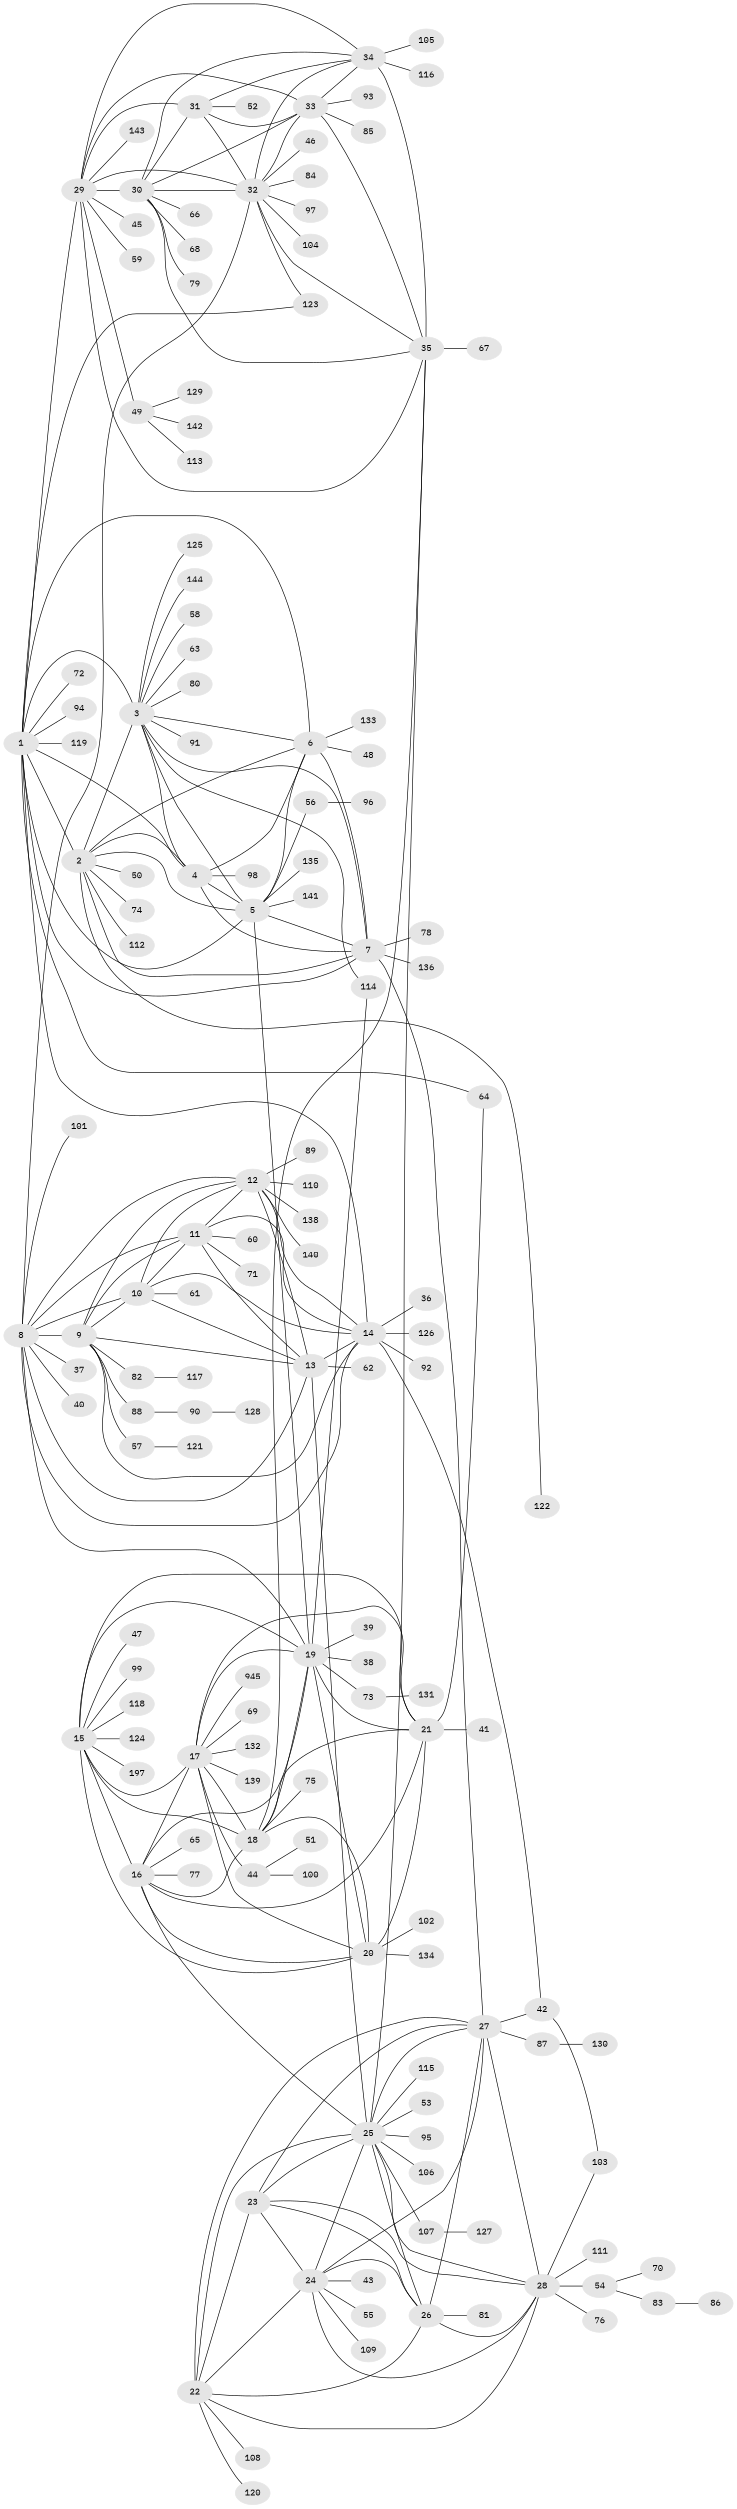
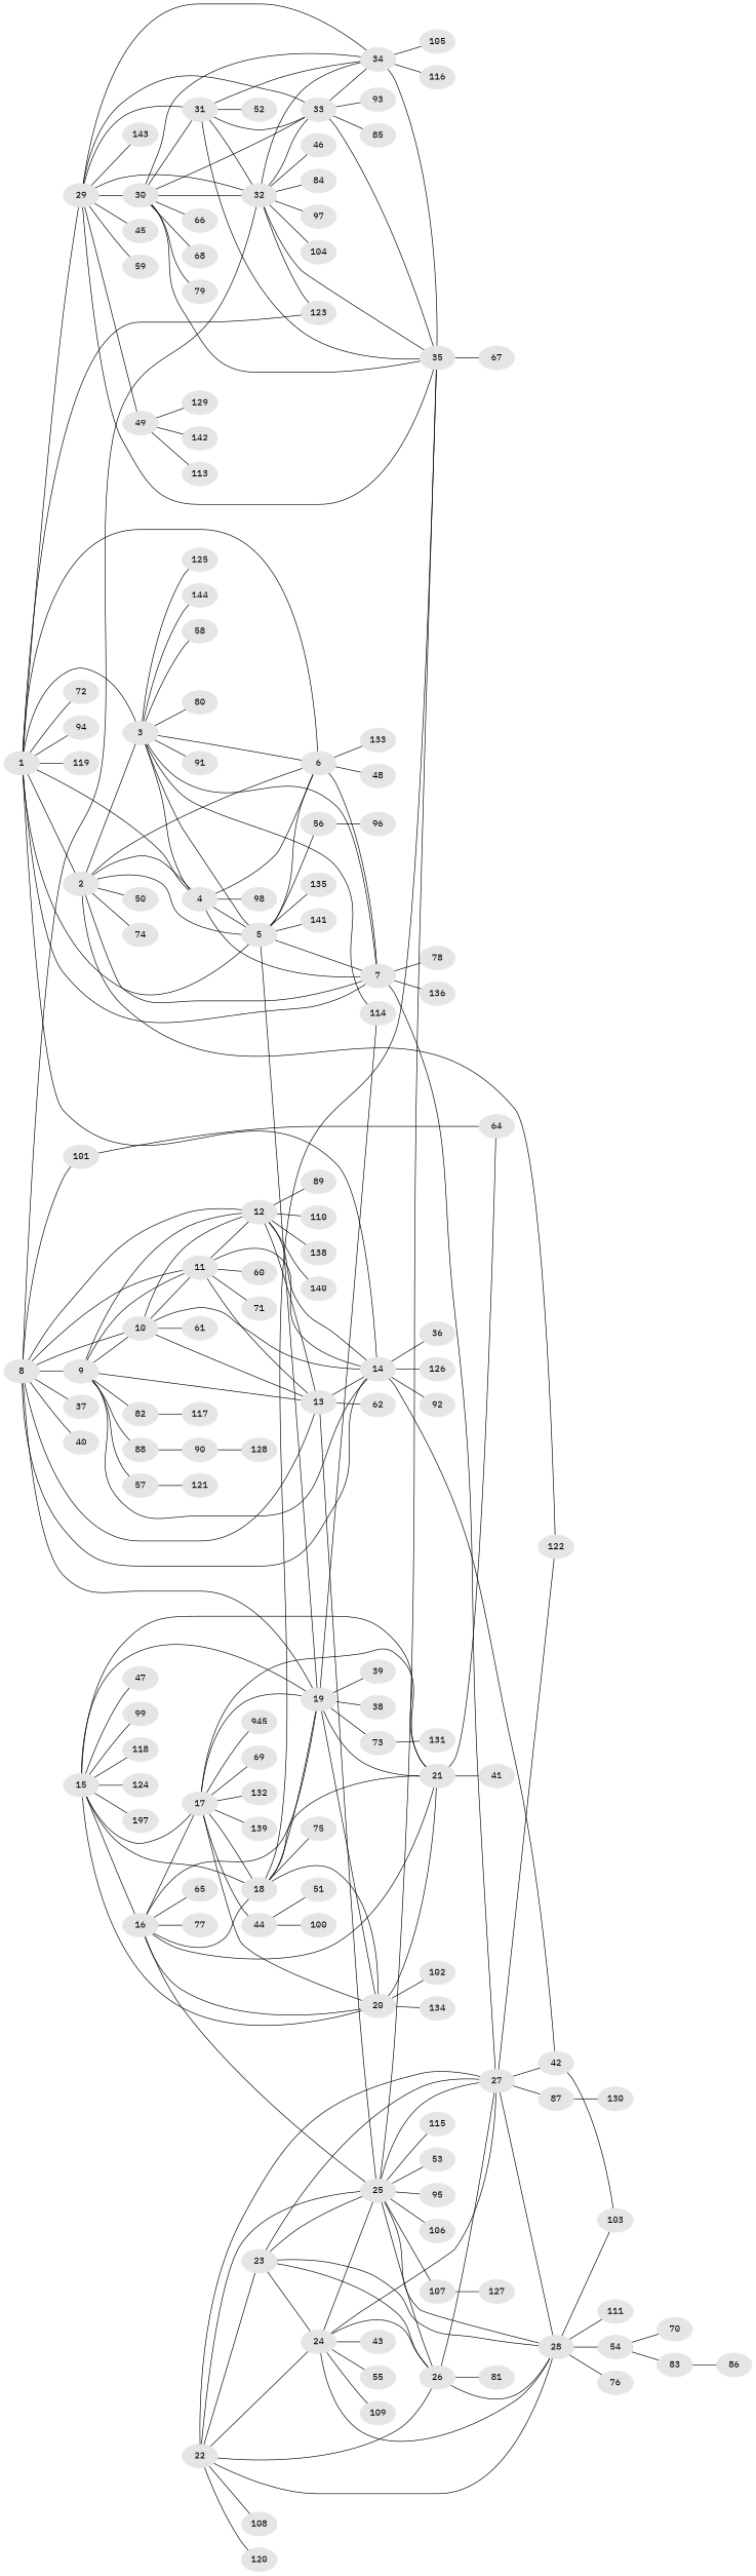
  graph {
    fontname="IBM Plex Mono"
    rankdir=LR
    node [color=gray90 fontname="IBM Plex Mono" style=filled]
    edge [fontname="IBM Plex Mono"]
    1
    2
    3
    4
    5
    6
    7
    14
    29
    64
    72
    94
    119
    123
    50
    74
-   112
    122
    58
-   63
    80
    91
    114
    125
    144
    98
    19
    56
    135
    141
    48
    133
    27
    78
    136
    36
    42
    92
    126
    32
    35
    30
    31
    33
    34
    45
    49
    59
    143
    20
    21
    38
    39
    73
    96
    28
    87
    8
    9
    10
    11
    12
    13
    37
    40
    101
    57
    82
    88
    61
    71
    60
    89
    110
    138
    140
    25
    62
    46
    84
    97
    104
    121
    117
    90
    26
    53
    95
    106
    107
    115
    103
    15
    16
    17
    18
    47
    99
    118
    124
    n101 [label=197]
    65
    77
    44
    69
    132
    139
    n108 [label=945]
    75
    102
    134
    41
    51
    100
    67
    131
    22
    23
    24
    108
    120
    43
    55
    109
    81
    54
    76
    111
    127
    130
    70
    83
    66
    68
    79
    52
    85
    93
    105
    116
    113
    129
    142
    86
    128
    1 -- 2
    1 -- 3
    1 -- 4
    1 -- 5
    1 -- 6
    1 -- 7
    1 -- 14
    1 -- 29
-   1 -- 64
+   101 -- 64
    1 -- 72
    1 -- 94
    1 -- 119
    1 -- 123
    2 -- 3
    2 -- 4
    2 -- 5
    2 -- 6
    2 -- 7
    2 -- 50
    2 -- 74
-   2 -- 112
    2 -- 122
    3 -- 4
    3 -- 5
    3 -- 6
    3 -- 7
    3 -- 58
-   3 -- 63
    3 -- 80
    3 -- 91
    3 -- 114
    3 -- 125
    3 -- 144
    4 -- 5
    4 -- 6
    4 -- 7
    4 -- 98
    5 -- 6
    5 -- 7
    5 -- 19
    5 -- 56
    5 -- 135
    5 -- 141
    6 -- 7
    6 -- 48
    6 -- 133
    7 -- 27
    7 -- 78
    7 -- 136
    14 -- 36
    14 -- 42
    14 -- 92
    14 -- 126
    29 -- 32
    29 -- 35
    29 -- 30
    29 -- 31
    29 -- 33
    29 -- 34
    29 -- 45
    29 -- 49
    29 -- 59
    29 -- 143
    19 -- 114
    19 -- 20
    19 -- 21
    19 -- 38
    19 -- 39
    19 -- 73
    56 -- 96
+   27 -- 122
    27 -- 42
    27 -- 28
    27 -- 87
    42 -- 103
    32 -- 123
    32 -- 35
    32 -- 33
    32 -- 34
    32 -- 46
    32 -- 84
    32 -- 97
    32 -- 104
    35 -- 67
    30 -- 32
    30 -- 35
    30 -- 31
    30 -- 33
    30 -- 34
    30 -- 66
    30 -- 68
    30 -- 79
    31 -- 32
+   31 -- 35
    31 -- 33
    31 -- 34
    31 -- 52
    33 -- 35
    33 -- 34
    33 -- 85
    33 -- 93
    34 -- 35
    34 -- 105
    34 -- 116
    49 -- 113
    49 -- 129
    49 -- 142
    20 -- 21
    20 -- 102
    20 -- 134
    21 -- 64
    21 -- 41
    73 -- 131
    28 -- 103
    28 -- 54
    28 -- 76
    28 -- 111
    87 -- 130
    8 -- 14
    8 -- 19
    8 -- 32
    8 -- 9
    8 -- 10
    8 -- 11
    8 -- 12
    8 -- 13
    8 -- 37
    8 -- 40
    8 -- 101
    9 -- 14
    9 -- 10
    9 -- 11
    9 -- 12
    9 -- 13
    9 -- 57
    9 -- 82
    9 -- 88
    10 -- 14
    10 -- 11
    10 -- 12
    10 -- 13
    10 -- 61
    11 -- 14
    11 -- 12
    11 -- 13
    11 -- 71
    11 -- 60
    12 -- 14
    12 -- 13
    12 -- 89
    12 -- 110
    12 -- 138
    12 -- 140
    13 -- 14
    13 -- 25
    13 -- 62
    57 -- 121
    82 -- 117
    88 -- 90
    25 -- 27
    25 -- 35
    25 -- 28
    25 -- 26
    25 -- 53
    25 -- 95
    25 -- 106
    25 -- 107
    25 -- 115
    90 -- 128
    26 -- 27
    26 -- 28
    26 -- 81
    107 -- 127
    15 -- 19
    15 -- 20
    15 -- 21
    15 -- 16
    15 -- 17
    15 -- 18
    15 -- 47
    15 -- 99
    15 -- 118
    15 -- 124
    15 -- n101
    16 -- 19
    16 -- 20
    16 -- 21
    16 -- 25
    16 -- 17
    16 -- 18
    16 -- 65
    16 -- 77
    17 -- 19
    17 -- 20
    17 -- 21
    17 -- 18
    17 -- 44
    17 -- 69
    17 -- 132
    17 -- 139
    17 -- n108
    18 -- 19
    18 -- 35
    18 -- 20
    18 -- 21
    18 -- 75
    44 -- 51
    44 -- 100
    22 -- 27
    22 -- 28
    22 -- 25
    22 -- 26
    22 -- 23
    22 -- 24
    22 -- 108
    22 -- 120
    23 -- 27
    23 -- 28
    23 -- 25
    23 -- 26
    23 -- 24
    24 -- 27
    24 -- 28
    24 -- 25
    24 -- 26
    24 -- 43
    24 -- 55
    24 -- 109
    54 -- 70
    54 -- 83
    83 -- 86
  }
